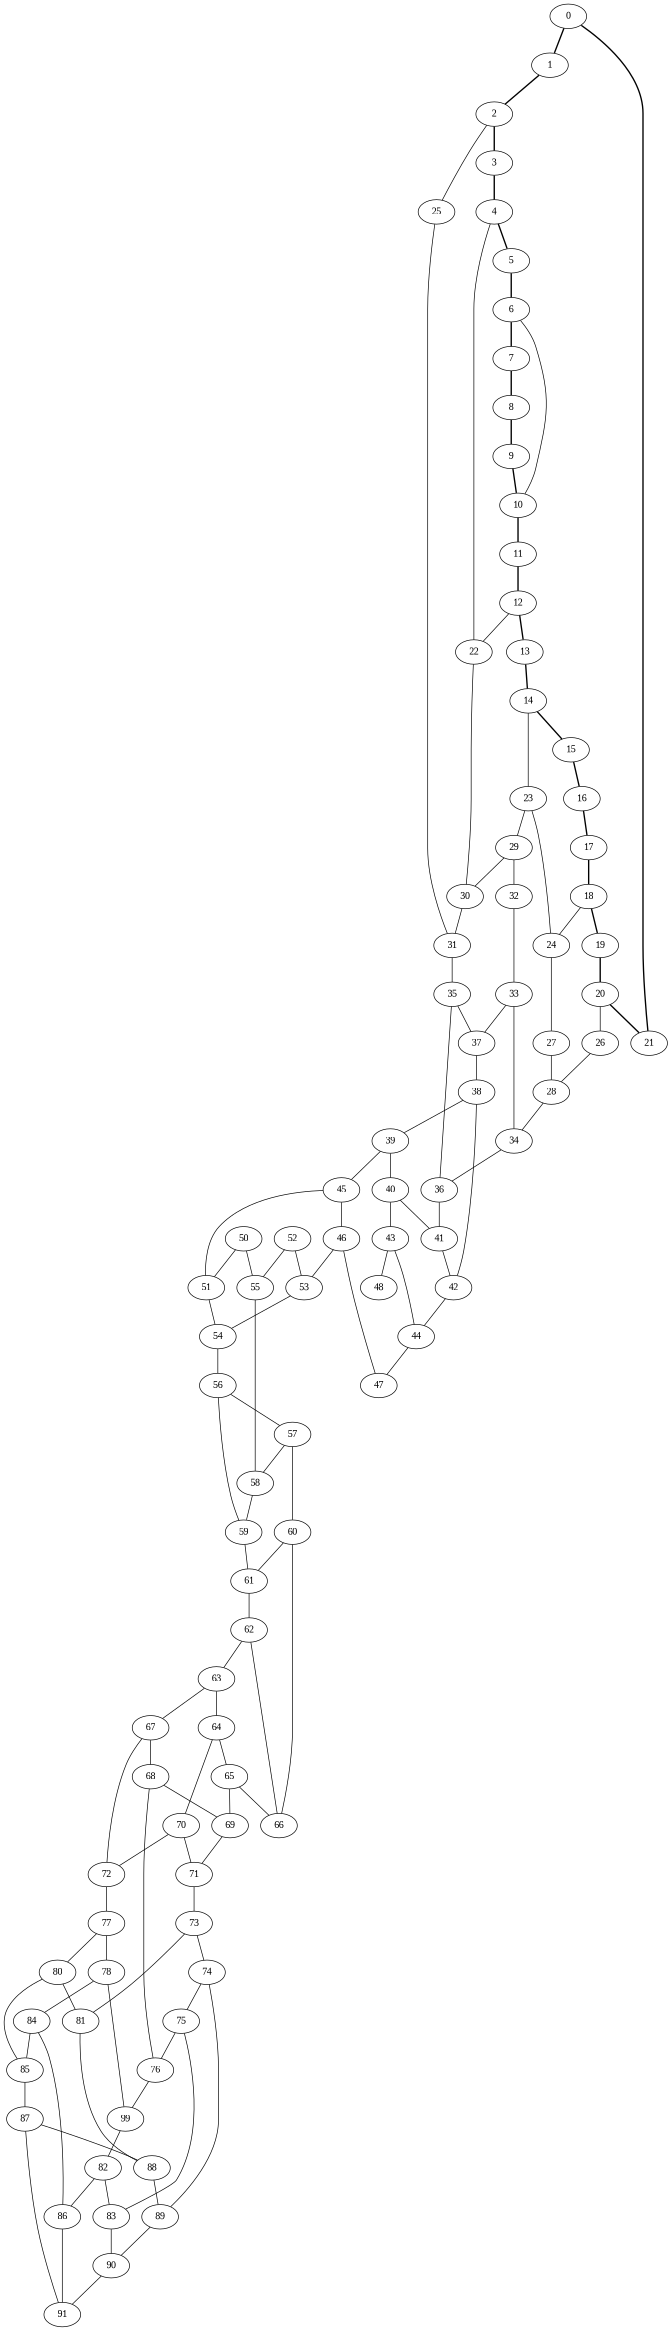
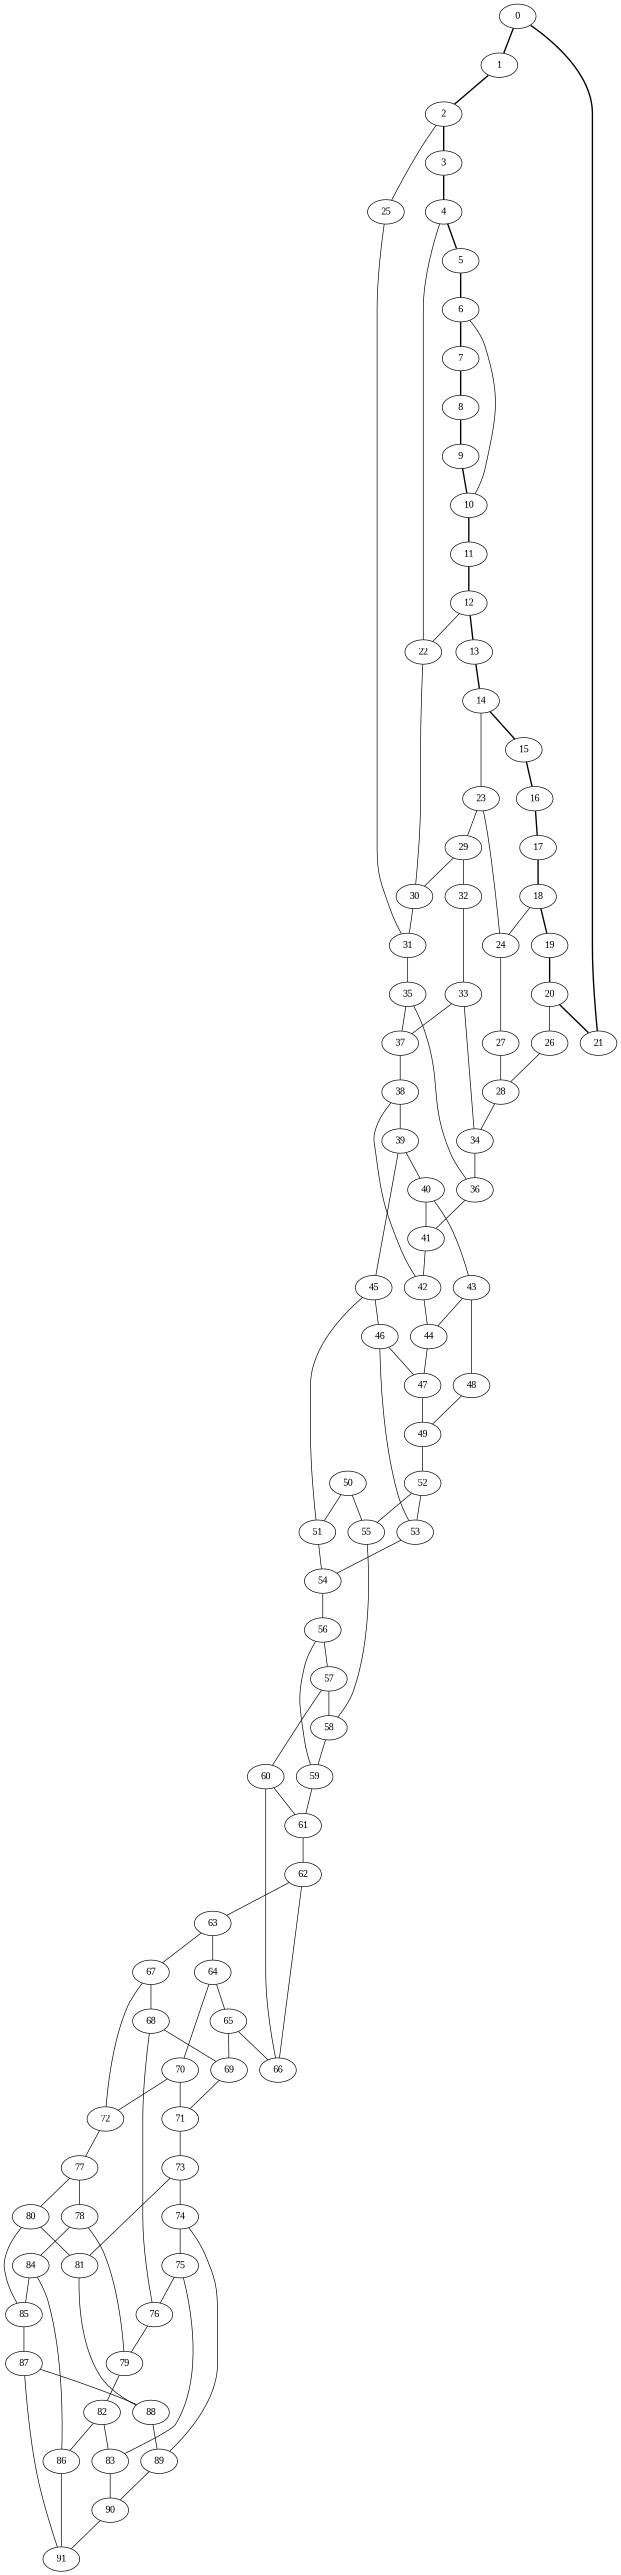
  graph {
    fontname="Liberation Serif"
    node [fontname="Liberation Serif"]
    edge [fontname="Liberation Serif"]
    0
    1
    21
    2
    3
    25
    4
    31
    5
    22
    26
    28
    35
    6
    30
    7
    10
    8
    11
    9
    12
    13
    14
    15
    23
    16
    24
    29
    17
    27
    32
    18
    19
    20
    34
    33
    36
    37
    41
    38
    42
    39
    44
    40
    45
    43
    46
    51
    47
    48
    53
    54
+   49
    52
    50
    55
    56
    58
    59
    57
    60
    61
    66
    62
    63
    64
    67
    65
    70
    68
    72
    69
    71
    76
    77
    73
-   79 [label=99]
+   79
    78
    80
    82
    74
    81
    75
    89
    88
    84
    85
    83
    90
    91
    86
    87
    0 -- 1 [style=bold]
    0 -- 21 [style=bold]
    1 -- 2 [style=bold]
    2 -- 3 [style=bold]
    2 -- 25
    3 -- 4 [style=bold]
    25 -- 31
    4 -- 5 [style=bold]
    4 -- 22
    31 -- 35
    5 -- 6 [style=bold]
    22 -- 30
    26 -- 28
    28 -- 34
    35 -- 36
    35 -- 37
    6 -- 7 [style=bold]
    6 -- 10
    30 -- 31
    7 -- 8 [style=bold]
    10 -- 11 [style=bold]
    8 -- 9 [style=bold]
    11 -- 12 [style=bold]
    9 -- 10 [style=bold]
    12 -- 22
    12 -- 13 [style=bold]
    13 -- 14 [style=bold]
    14 -- 15 [style=bold]
    14 -- 23
    15 -- 16 [style=bold]
    23 -- 24
    23 -- 29
    16 -- 17 [style=bold]
    24 -- 27
    29 -- 30
    29 -- 32
    17 -- 18 [style=bold]
    27 -- 28
    32 -- 33
    18 -- 24
    18 -- 19 [style=bold]
    19 -- 20 [style=bold]
    20 -- 21 [style=bold]
    20 -- 26
    34 -- 36
    33 -- 34
    33 -- 37
    36 -- 41
    37 -- 38
    41 -- 42
    38 -- 42
    38 -- 39
    42 -- 44
    39 -- 40
    39 -- 45
    44 -- 47
    40 -- 41
    40 -- 43
    45 -- 46
    45 -- 51
    43 -- 44
    43 -- 48
    46 -- 47
    46 -- 53
    51 -- 54
+   47 -- 49
+   48 -- 49
    53 -- 54
    54 -- 56
+   49 -- 52
    52 -- 53
    52 -- 55
    50 -- 51
    50 -- 55
    55 -- 58
    56 -- 59
    56 -- 57
    58 -- 59
    59 -- 61
    57 -- 58
    57 -- 60
    60 -- 61
    60 -- 66
    61 -- 62
    62 -- 66
    62 -- 63
    63 -- 64
    63 -- 67
    64 -- 65
    64 -- 70
    67 -- 68
    67 -- 72
    65 -- 66
    65 -- 69
    70 -- 72
    70 -- 71
    68 -- 69
    68 -- 76
    72 -- 77
    69 -- 71
    71 -- 73
    76 -- 79
    77 -- 78
    77 -- 80
    73 -- 74
    73 -- 81
    79 -- 82
    78 -- 79
    78 -- 84
    80 -- 81
    80 -- 85
    82 -- 83
    82 -- 86
    74 -- 75
    74 -- 89
    81 -- 88
    75 -- 76
    75 -- 83
    89 -- 90
    88 -- 89
    84 -- 85
    84 -- 86
    85 -- 87
    83 -- 90
    90 -- 91
    86 -- 91
    87 -- 88
    87 -- 91
  }
